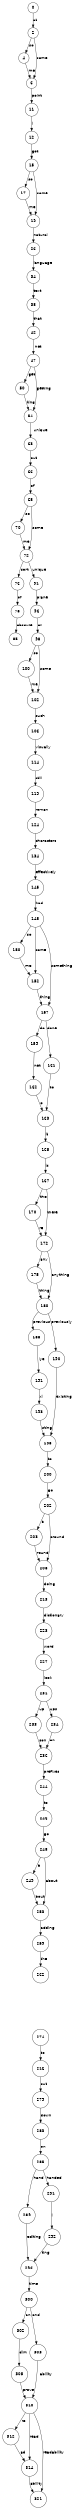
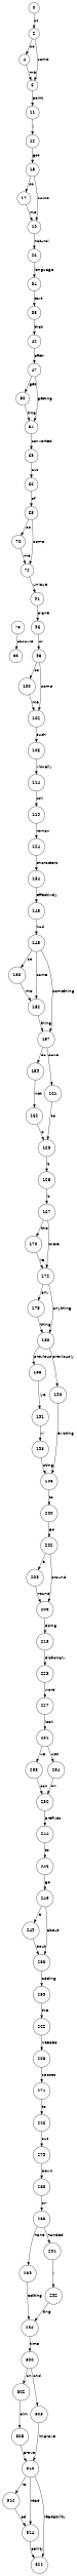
  digraph {
    rankdir=TB
    splines=spline
    node [fontname=Helvetica shape=circle]
    edge [fontname=Helvetica]
    n1 [label=0]
    n2 [label=2]
    n3 [label=4]
    n4 [label=6]
    n5 [label=11]
    n6 [label=12]
    n7 [label=15]
    n8 [label=17]
    n9 [label=19]
    n10 [label=26]
    n11 [label=34]
    n12 [label=38]
    n13 [label=42]
    n14 [label=47]
    n15 [label=50]
    n16 [label=54]
    n17 [label=63]
    n18 [label=66]
    n19 [label=68]
    n20 [label=70]
    n21 [label=72]
-   n22 [label=76]
    n23 [label=91]
    n24 [label=78]
    n25 [label=85]
    n26 [label=96]
    n27 [label=98]
    n28 [label=100]
    n29 [label=102]
    n30 [label=106]
    n31 [label=114]
    n32 [label=119]
    n33 [label=124]
    n34 [label=134]
    n35 [label=145]
    n36 [label=148]
    n37 [label=150]
    n38 [label=152]
    n39 [label=157]
    n40 [label=159]
    n41 [label=161]
    n42 [label=162]
    n43 [label=163]
    n44 [label=165]
    n45 [label=167]
    n46 [label=170]
    n47 [label=172]
    n48 [label=175]
    n49 [label=180]
    n50 [label=188]
    n51 [label=190]
    n52 [label=191]
    n53 [label=198]
    n54 [label=193]
    n55 [label=200]
    n56 [label=202]
    n57 [label=203]
    n58 [label=208]
    n59 [label=213]
    n60 [label=223]
    n61 [label=227]
    n62 [label=231]
    n63 [label=233]
    n64 [label=234]
    n65 [label=236]
    n66 [label=244]
    n67 [label=246]
    n68 [label=248]
    n69 [label=249]
    n70 [label=253]
    n71 [label=259]
    n72 [label=262]
+   n73 [label=268]
    n74 [label=274]
    n75 [label=216]
    n76 [label=279]
    n77 [label=283]
    n78 [label=285]
    n79 [label=289]
    n80 [label=291]
    n81 [label=296]
    n82 [label=292]
    n83 [label=300]
    n84 [label=302]
    n85 [label=303]
    n86 [label=305]
    n87 [label=310]
    n88 [label=312]
    n89 [label=314]
    n90 [label=321]
    n1 -> n2 [label=at]
    n2 -> n3 [label=so]
    n2 -> n4 [label=some]
    n3 -> n4 [label=me]
    n4 -> n5 [label=point]
    n5 -> n6 [label=i]
    n6 -> n7 [label=got]
    n7 -> n8 [label=so]
    n7 -> n9 [label=some]
    n8 -> n9 [label=me]
    n9 -> n10 [label=natural]
    n10 -> n11 [label=language]
    n11 -> n12 [label=text]
    n12 -> n13 [label=that]
-   n13 -> n14 [label=net]
+   n13 -> n14 [label=after]
    n14 -> n15 [label=get]
    n14 -> n16 [label=getting]
    n15 -> n16 [label=ting]
-   n16 -> n17 [label=unique]
+   n16 -> n17 [label=converted]
    n17 -> n18 [label=out]
    n18 -> n19 [label=of]
    n19 -> n20 [label=so]
    n19 -> n21 [label=some]
    n20 -> n21 [label=me]
-   n21 -> n22 [label=sort]
    n21 -> n23 [label=unique]
-   n22 -> n24 [label=of]
    n23 -> n26 [label=plane]
    n24 -> n25 [label=obscure]
    n26 -> n27 [label=or]
    n27 -> n28 [label=so]
    n27 -> n29 [label=some]
    n28 -> n29 [label=me]
    n29 -> n30 [label=such]
    n30 -> n31 [label=visually]
    n31 -> n32 [label=still]
    n32 -> n33 [label=roman]
    n33 -> n34 [label=characters]
    n34 -> n35 [label=effectively]
    n35 -> n36 [label=had]
    n36 -> n37 [label=so]
    n36 -> n38 [label=some]
    n36 -> n39 [label=something]
    n37 -> n38 [label=me]
    n38 -> n39 [label=thing]
    n39 -> n40 [label=do]
    n39 -> n41 [label=done]
    n40 -> n42 [label=net]
    n41 -> n43 [label=to]
    n42 -> n43 [label=o]
    n43 -> n44 [label=it]
    n44 -> n45 [label=is]
    n45 -> n46 [label=the]
    n45 -> n47 [label=there]
    n46 -> n47 [label=re]
    n47 -> n48 [label=any]
    n47 -> n49 [label=anything]
    n48 -> n49 [label=thing]
    n49 -> n50 [label=previous]
    n49 -> n51 [label=previously]
    n50 -> n52 [label=lye]
    n51 -> n53 [label=existing]
    n52 -> n54 [label=xi]
    n53 -> n55 [label=to]
    n54 -> n53 [label=sting]
    n55 -> n56 [label=go]
    n56 -> n57 [label=a]
    n56 -> n58 [label=around]
    n57 -> n58 [label=round]
    n58 -> n59 [label=doing]
    n59 -> n60 [label=dictionary]
    n60 -> n61 [label=word]
    n61 -> n62 [label=look]
    n62 -> n63 [label=up]
    n62 -> n64 [label=ups]
    n63 -> n65 [label=son]
    n64 -> n65 [label=on]
    n65 -> n66 [label=prefixes]
    n66 -> n67 [label=to]
    n67 -> n68 [label=go]
    n68 -> n69 [label=a]
    n68 -> n70 [label=about]
    n69 -> n70 [label=bout]
    n70 -> n71 [label=adding]
    n71 -> n72 [label=the]
+   n72 -> n73 [label=needed]
+   n73 -> n74 [label=spaces]
    n74 -> n75 [label=to]
    n75 -> n76 [label=cut]
    n76 -> n77 [label=down]
    n77 -> n78 [label=on]
    n78 -> n79 [label=hand]
    n78 -> n80 [label=handed]
    n79 -> n81 [label=editing]
    n80 -> n82 [label=i]
    n81 -> n83 [label=time]
    n82 -> n81 [label=ting]
    n83 -> n84 [label=an]
    n83 -> n85 [label=and]
    n84 -> n86 [label=dim]
-   n85 -> n87 [label=ability]
+   n85 -> n87 [label=improve]
    n86 -> n87 [label=prove]
    n87 -> n88 [label=re]
    n87 -> n89 [label=read]
    n87 -> n90 [label=readability]
    n88 -> n89 [label=ad]
    n89 -> n90 [label=ability]
  }
